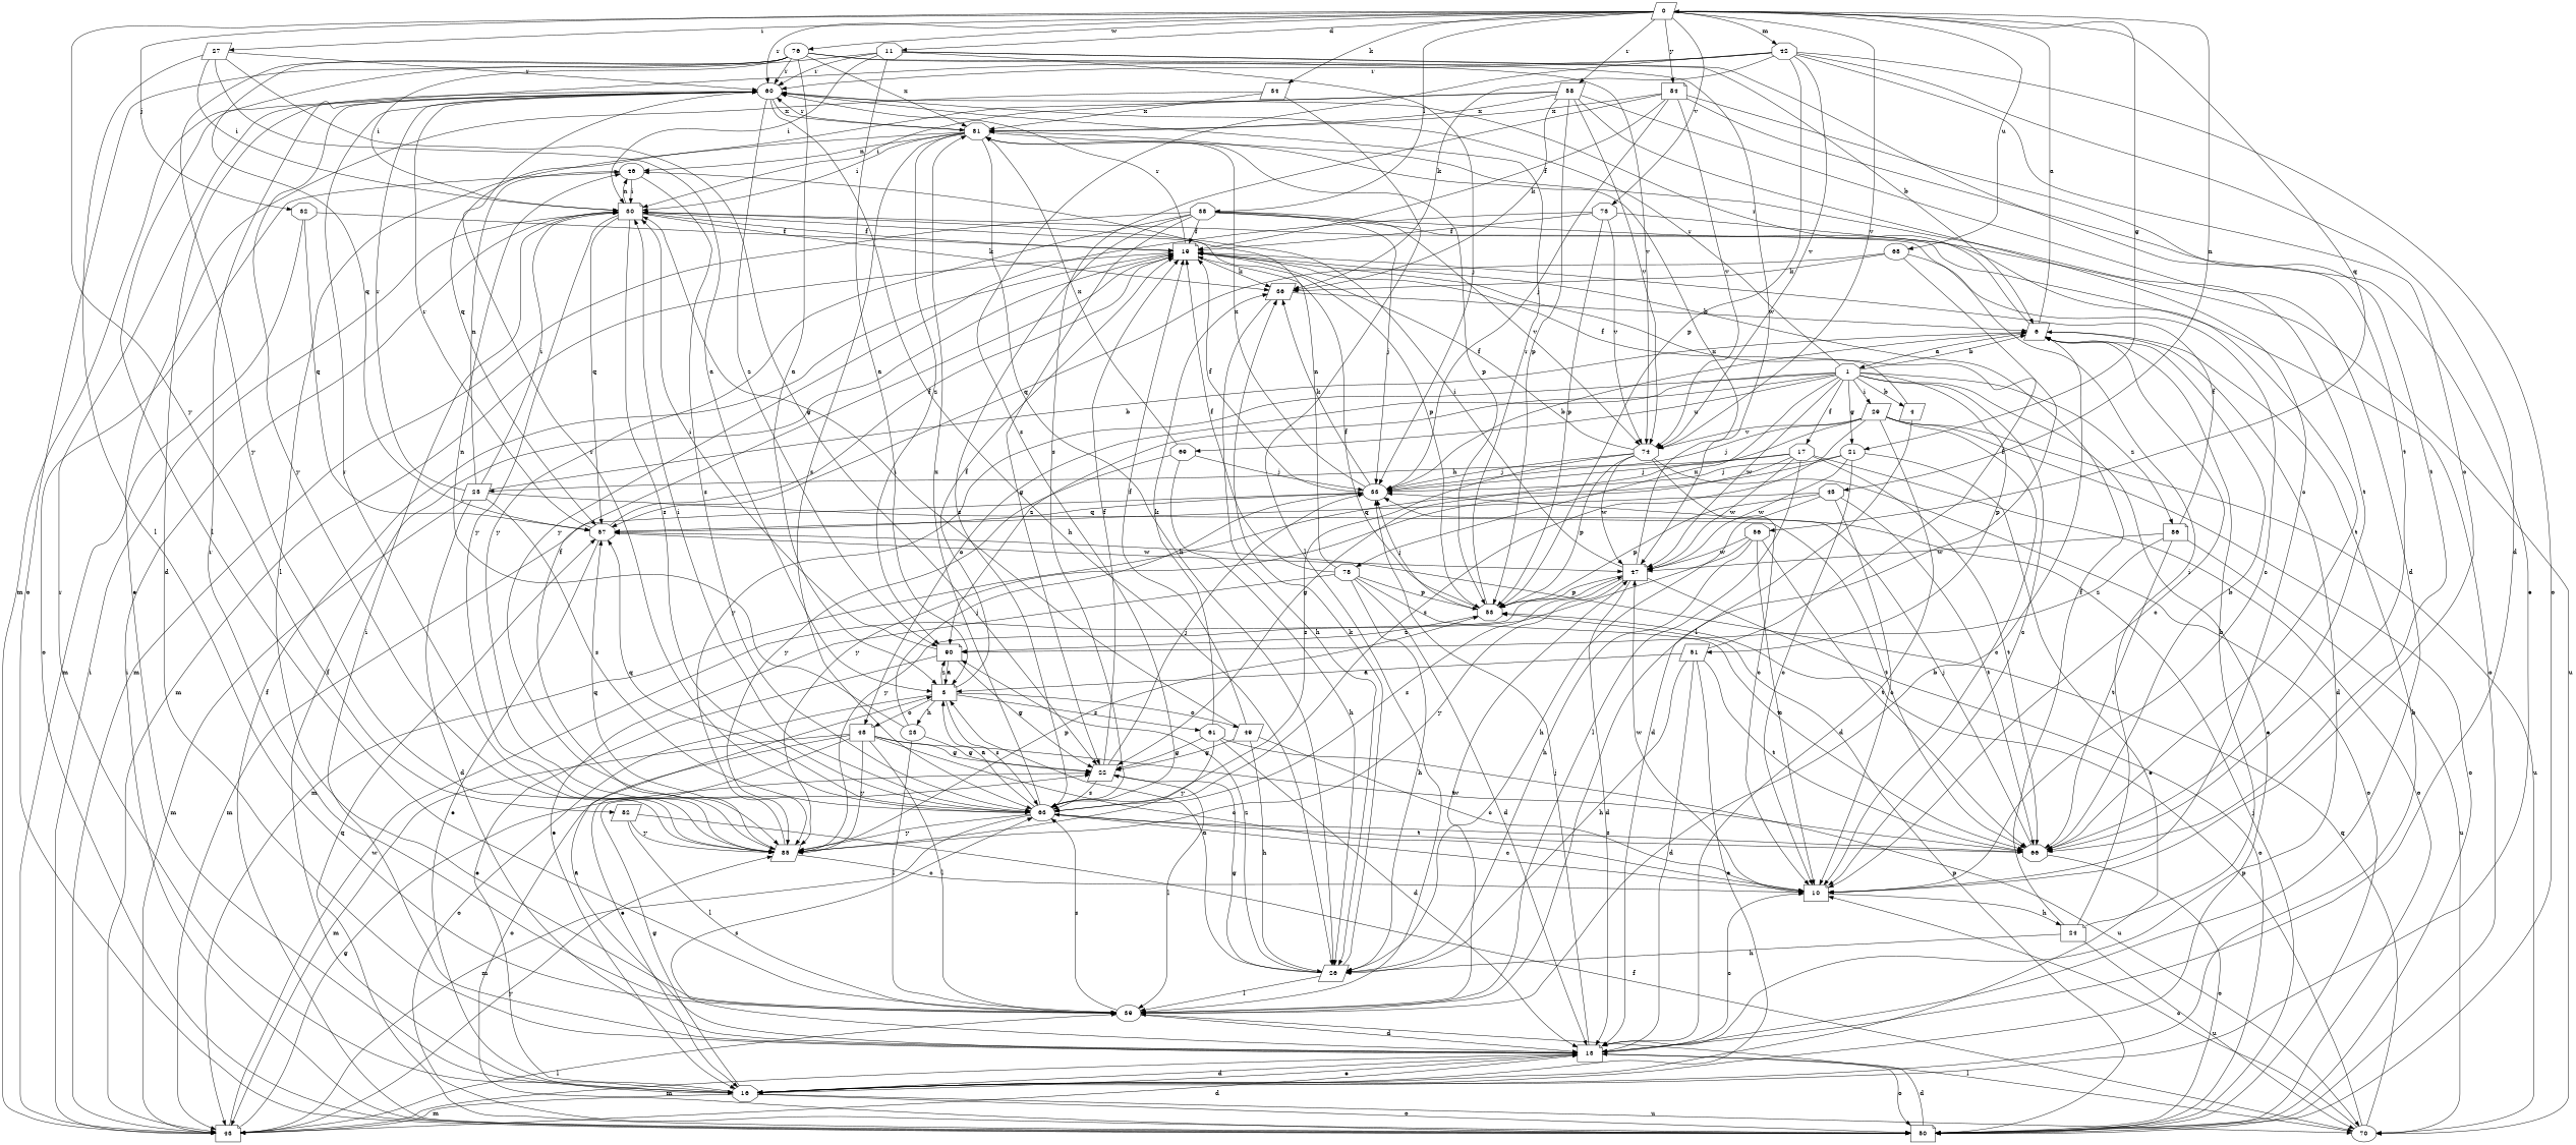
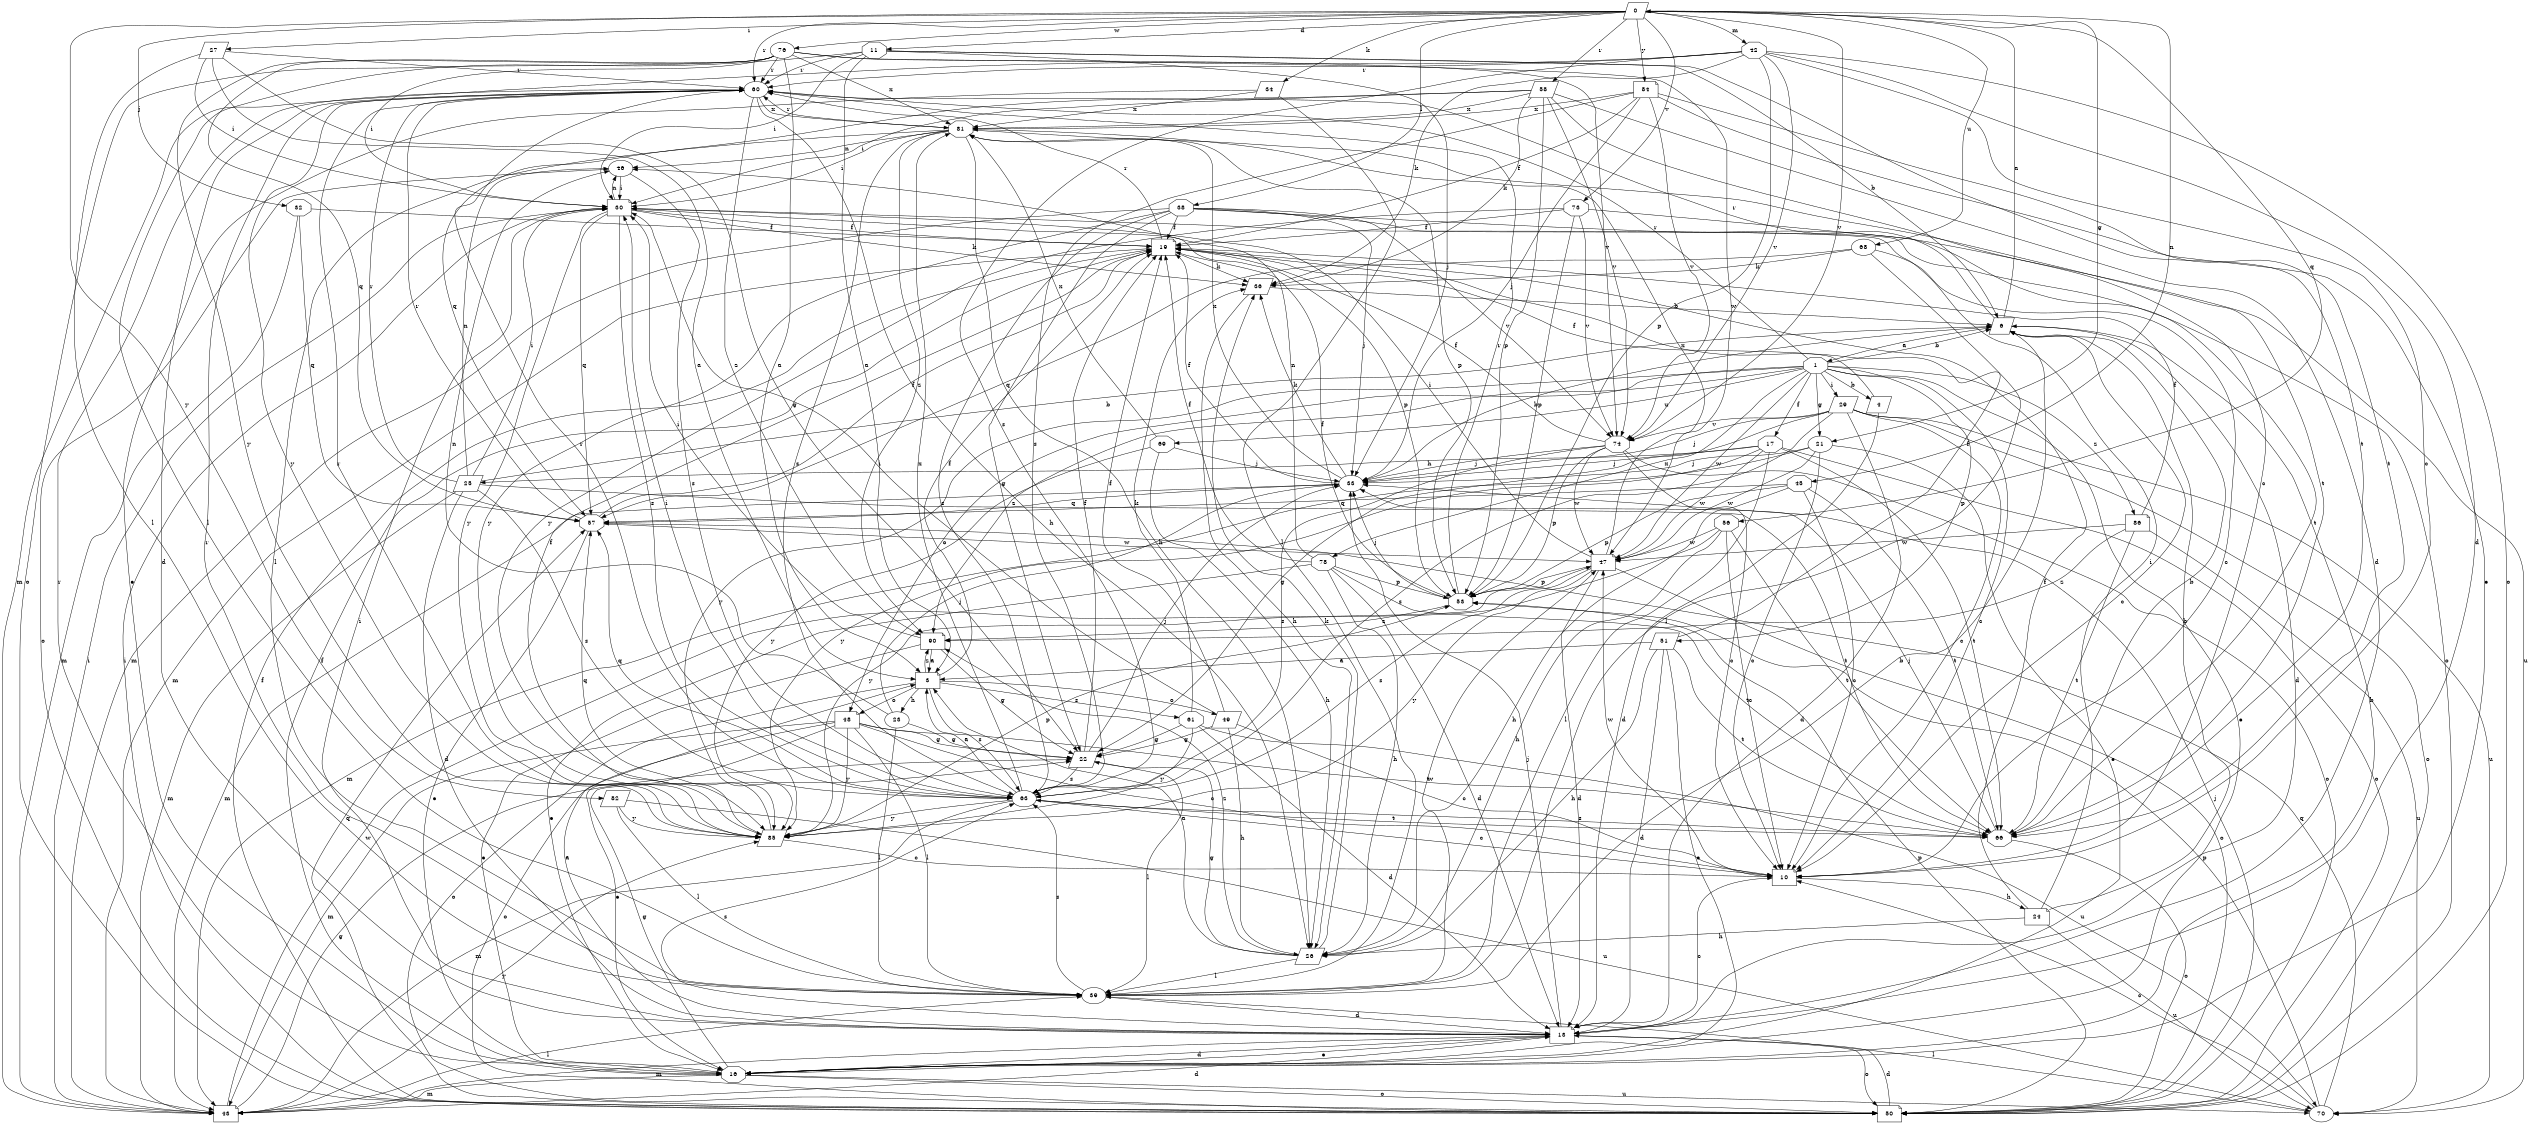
  strict digraph {
    node [shape=octagon]
    0 [shape=parallelogram]
    11
    21 [shape=ellipse]
    27 [shape=parallelogram]
    32
    34 [shape=parallelogram]
    38
    42
    45
    56
    58 [shape=parallelogram]
    60 [shape=ellipse]
    68 [shape=ellipse]
    73
    74
    76 [shape=ellipse]
    82 [shape=parallelogram]
    84 [shape=note]
    6 [shape=parallelogram]
    3 [shape=note]
    30 [shape=note]
    33 [shape=ellipse]
    39 [shape=ellipse]
    66
    10 [shape=note]
    16
    n27 [label=47 shape=note]
    43 [shape=note]
    22 [shape=parallelogram]
    19 [shape=note]
    57
    81
    85 [shape=parallelogram]
    50 [shape=note]
    63 [shape=ellipse]
    70 [shape=ellipse]
    13 [shape=note]
    36 [shape=parallelogram]
    53
    26 [shape=parallelogram]
    90 [shape=note]
    1
    4 [shape=parallelogram]
    17
    29 [shape=parallelogram]
    48 [shape=note]
    51 [shape=parallelogram]
    69
    78
    86 [shape=note]
    24 [shape=note]
    25 [shape=parallelogram]
    46 [shape=ellipse]
    23 [shape=ellipse]
    49 [shape=parallelogram]
    61
    0 -> 11 [label=d]
    0 -> 21 [label=g]
    0 -> 27 [label=i]
    0 -> 32 [label=j]
    0 -> 34 [label=k]
    0 -> 38 [label=l]
    0 -> 42 [label=m]
    0 -> 45 [label=n]
    0 -> 56 [label=q]
    0 -> 58 [label=r]
    0 -> 60 [label=r]
    0 -> 68 [label=u]
    0 -> 73 [label=v]
    0 -> 74 [label=v]
    0 -> 76 [label=w]
    0 -> 82 [label=y]
    0 -> 84 [label=y]
    11 -> 60 [label=r]
    11 -> 6 [label=b]
    11 -> 3 [label=a]
    11 -> 30 [label=i]
    11 -> 33 [label=j]
    11 -> 39 [label=l]
    11 -> 66 [label=t]
    21 -> 33 [label=j]
    21 -> 10 [label=c]
    21 -> 16 [label=e]
    21 -> n27 [label=w]
    21 -> 43 [label=m]
    27 -> 60 [label=r]
    27 -> 3 [label=a]
    27 -> 30 [label=i]
    27 -> 39 [label=l]
    27 -> 22 [label=g]
    32 -> 43 [label=m]
    32 -> 19 [label=f]
    32 -> 57 [label=q]
    34 -> 39 [label=l]
    34 -> 16 [label=e]
    34 -> 81 [label=x]
    38 -> 74 [label=v]
    38 -> 33 [label=j]
    38 -> 43 [label=m]
    38 -> 22 [label=g]
    38 -> 19 [label=f]
    38 -> 85 [label=y]
    38 -> 50 [label=o]
    38 -> 63 [label=s]
    38 -> 70 [label=u]
    42 -> 60 [label=r]
    42 -> 74 [label=v]
    42 -> 10 [label=c]
    42 -> 43 [label=m]
    42 -> 50 [label=o]
    42 -> 63 [label=s]
    42 -> 13 [label=d]
    42 -> 36 [label=k]
    42 -> 53 [label=p]
    45 -> 66 [label=t]
    45 -> 10 [label=c]
    45 -> 57 [label=q]
    45 -> 53 [label=p]
    45 -> 26 [label=h]
    56 -> 66 [label=t]
    56 -> 10 [label=c]
    56 -> n27 [label=w]
    56 -> 85 [label=y]
    56 -> 26 [label=h]
    58 -> 74 [label=v]
    58 -> 30 [label=i]
    58 -> 10 [label=c]
    58 -> 57 [label=q]
    58 -> 81 [label=x]
    58 -> 13 [label=d]
    58 -> 36 [label=k]
    58 -> 53 [label=p]
    60 -> 81 [label=x]
    60 -> 85 [label=y]
    60 -> 13 [label=d]
    60 -> 26 [label=h]
    60 -> 90 [label=z]
    68 -> 39 [label=l]
    68 -> 10 [label=c]
    68 -> 57 [label=q]
    68 -> 36 [label=k]
    73 -> 74 [label=v]
    73 -> 66 [label=t]
    73 -> 19 [label=f]
    73 -> 85 [label=y]
    73 -> 53 [label=p]
    74 -> 33 [label=j]
    74 -> 10 [label=c]
    74 -> n27 [label=w]
    74 -> 19 [label=f]
    74 -> 50 [label=o]
    74 -> 63 [label=s]
    74 -> 53 [label=p]
    76 -> 60 [label=r]
    76 -> 74 [label=v]
    76 -> 3 [label=a]
    76 -> 30 [label=i]
    76 -> n27 [label=w]
    76 -> 57 [label=q]
    76 -> 81 [label=x]
    76 -> 85 [label=y]
    76 -> 50 [label=o]
    82 -> 39 [label=l]
    82 -> 85 [label=y]
-   82 -> 70 [label=f]
+   82 -> 70 [label=u]
    84 -> 74 [label=v]
    84 -> 33 [label=j]
    84 -> 66 [label=t]
    84 -> 16 [label=e]
    84 -> 19 [label=f]
    84 -> 81 [label=x]
    84 -> 63 [label=s]
    6 -> 0 [label=a]
    6 -> 60 [label=r]
    6 -> 10 [label=c]
    6 -> 13 [label=d]
    6 -> 1 [label=a]
    3 -> 19 [label=f]
    3 -> 50 [label=o]
    3 -> 63 [label=s]
    3 -> 90 [label=z]
    3 -> 48 [label=o]
    3 -> 23 [label=h]
    3 -> 49 [label=o]
    3 -> 61 [label=s]
    30 -> 19 [label=f]
    30 -> 57 [label=q]
    30 -> 85 [label=y]
    30 -> 63 [label=s]
    30 -> 36 [label=k]
    30 -> 53 [label=p]
    30 -> 46 [label=n]
    33 -> 6 [label=b]
    33 -> 43 [label=m]
    33 -> 19 [label=f]
    33 -> 57 [label=q]
    33 -> 81 [label=x]
    33 -> 36 [label=k]
    39 -> 60 [label=r]
    39 -> 6 [label=b]
    39 -> n27 [label=w]
    39 -> 63 [label=s]
    39 -> 13 [label=d]
    66 -> 6 [label=b]
    66 -> 33 [label=j]
    66 -> 50 [label=o]
    66 -> 63 [label=s]
    10 -> n27 [label=w]
    10 -> 24 [label=h]
    16 -> 60 [label=r]
    16 -> 6 [label=b]
    16 -> 43 [label=m]
    16 -> 22 [label=g]
    16 -> 19 [label=f]
    16 -> 50 [label=o]
    16 -> 70 [label=u]
    16 -> 13 [label=d]
    n27 -> 30 [label=i]
    n27 -> 81 [label=x]
    n27 -> 85 [label=y]
    n27 -> 50 [label=o]
    n27 -> 63 [label=s]
    n27 -> 13 [label=d]
    n27 -> 53 [label=p]
    43 -> 30 [label=i]
    43 -> 39 [label=l]
    43 -> n27 [label=w]
    43 -> 22 [label=g]
    43 -> 85 [label=y]
    43 -> 13 [label=d]
    22 -> 33 [label=j]
    22 -> 39 [label=l]
    22 -> 19 [label=f]
    22 -> 63 [label=s]
    19 -> 60 [label=r]
    19 -> 43 [label=m]
    19 -> 36 [label=k]
    57 -> 60 [label=r]
    57 -> 16 [label=e]
    57 -> n27 [label=w]
    57 -> 19 [label=f]
    81 -> 60 [label=r]
    81 -> 30 [label=i]
    81 -> 39 [label=l]
    81 -> 66 [label=t]
    81 -> 63 [label=s]
    81 -> 53 [label=p]
    81 -> 26 [label=h]
    81 -> 90 [label=z]
    81 -> 46 [label=n]
    85 -> 60 [label=r]
    85 -> 10 [label=c]
    85 -> 19 [label=f]
    85 -> 57 [label=q]
    85 -> 53 [label=p]
    50 -> 30 [label=i]
    50 -> 33 [label=j]
    50 -> 19 [label=f]
    50 -> 57 [label=q]
    50 -> 13 [label=d]
    50 -> 53 [label=p]
    63 -> 60 [label=r]
    63 -> 3 [label=a]
    63 -> 30 [label=i]
    63 -> 66 [label=t]
    63 -> 10 [label=c]
    63 -> 43 [label=m]
    63 -> 57 [label=q]
    63 -> 81 [label=x]
    63 -> 85 [label=y]
    70 -> 39 [label=l]
    70 -> 10 [label=c]
    70 -> 57 [label=q]
    70 -> 53 [label=p]
    13 -> 3 [label=a]
    13 -> 30 [label=i]
    13 -> 33 [label=j]
    13 -> 10 [label=c]
    13 -> 16 [label=e]
    13 -> 43 [label=m]
    13 -> 50 [label=o]
    13 -> 63 [label=s]
    36 -> 6 [label=b]
    36 -> 26 [label=h]
    53 -> 60 [label=r]
    53 -> 33 [label=j]
    53 -> 19 [label=f]
    53 -> 90 [label=z]
    26 -> 3 [label=a]
    26 -> 39 [label=l]
    26 -> 22 [label=g]
    26 -> 36 [label=k]
    26 -> 90 [label=z]
    90 -> 3 [label=a]
    90 -> 30 [label=i]
    90 -> 16 [label=e]
    90 -> 22 [label=g]
    1 -> 21 [label=g]
    1 -> 60 [label=r]
    1 -> 6 [label=b]
    1 -> 10 [label=c]
    1 -> 16 [label=e]
    1 -> n27 [label=w]
    1 -> 85 [label=y]
    1 -> 90 [label=z]
    1 -> 4 [label=b]
    1 -> 17 [label=f]
    1 -> 29 [label=i]
    1 -> 48 [label=o]
    1 -> 51 [label=p]
    1 -> 69 [label=u]
    1 -> 78 [label=x]
    1 -> 86 [label=z]
    4 -> 19 [label=f]
    4 -> 13 [label=d]
    17 -> 33 [label=j]
    17 -> 39 [label=l]
    17 -> 66 [label=t]
    17 -> n27 [label=w]
    17 -> 85 [label=y]
    17 -> 50 [label=o]
    17 -> 25 [label=h]
    29 -> 74 [label=v]
    29 -> 33 [label=j]
    29 -> 10 [label=c]
    29 -> 22 [label=g]
    29 -> 50 [label=o]
    29 -> 63 [label=s]
    29 -> 70 [label=u]
    29 -> 13 [label=d]
    48 -> 39 [label=l]
    48 -> 66 [label=t]
    48 -> 10 [label=c]
    48 -> 16 [label=e]
    48 -> 43 [label=m]
    48 -> 22 [label=g]
    48 -> 85 [label=y]
    48 -> 50 [label=o]
    51 -> 3 [label=a]
    51 -> 66 [label=t]
    51 -> 16 [label=e]
    51 -> 19 [label=f]
    51 -> 13 [label=d]
    51 -> 26 [label=h]
    69 -> 33 [label=j]
    69 -> 81 [label=x]
    69 -> 85 [label=y]
    69 -> 26 [label=h]
    78 -> 66 [label=t]
    78 -> 16 [label=e]
    78 -> 19 [label=f]
    78 -> 13 [label=d]
    78 -> 53 [label=p]
    78 -> 26 [label=h]
    78 -> 46 [label=n]
    86 -> 66 [label=t]
    86 -> n27 [label=w]
    86 -> 19 [label=f]
    86 -> 70 [label=u]
    86 -> 90 [label=z]
    24 -> 6 [label=b]
    24 -> 30 [label=i]
    24 -> 19 [label=f]
    24 -> 70 [label=u]
    24 -> 26 [label=h]
    25 -> 60 [label=r]
    25 -> 6 [label=b]
    25 -> 30 [label=i]
    25 -> 66 [label=t]
    25 -> 43 [label=m]
    25 -> 63 [label=s]
    25 -> 13 [label=d]
    25 -> 46 [label=n]
    46 -> 30 [label=i]
    46 -> 50 [label=o]
    46 -> 63 [label=s]
    23 -> 33 [label=j]
    23 -> 39 [label=l]
    23 -> 22 [label=g]
    23 -> 46 [label=n]
    49 -> 30 [label=i]
    49 -> 10 [label=c]
    49 -> 22 [label=g]
    49 -> 19 [label=f]
    49 -> 26 [label=h]
    61 -> 22 [label=g]
    61 -> 85 [label=y]
    61 -> 70 [label=u]
    61 -> 13 [label=d]
    61 -> 36 [label=k]
  }
